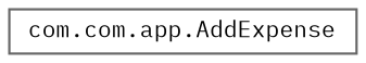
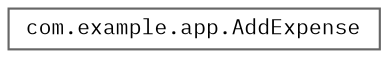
  digraph {
    rankdir=LR
    fontname="IBM Plex Mono"
-   n1 [color=grey40 fillcolor=white fontname="IBM Plex Mono" fontsize=10 height=0.2 label="com.com.app.AddExpense" shape=box style=filled width=0.4]
+   n1 [color=grey40 fillcolor=white fontname="IBM Plex Mono" fontsize=10 height=0.2 label="com.example.app.AddExpense" shape=box style=filled width=0.4]
  }
